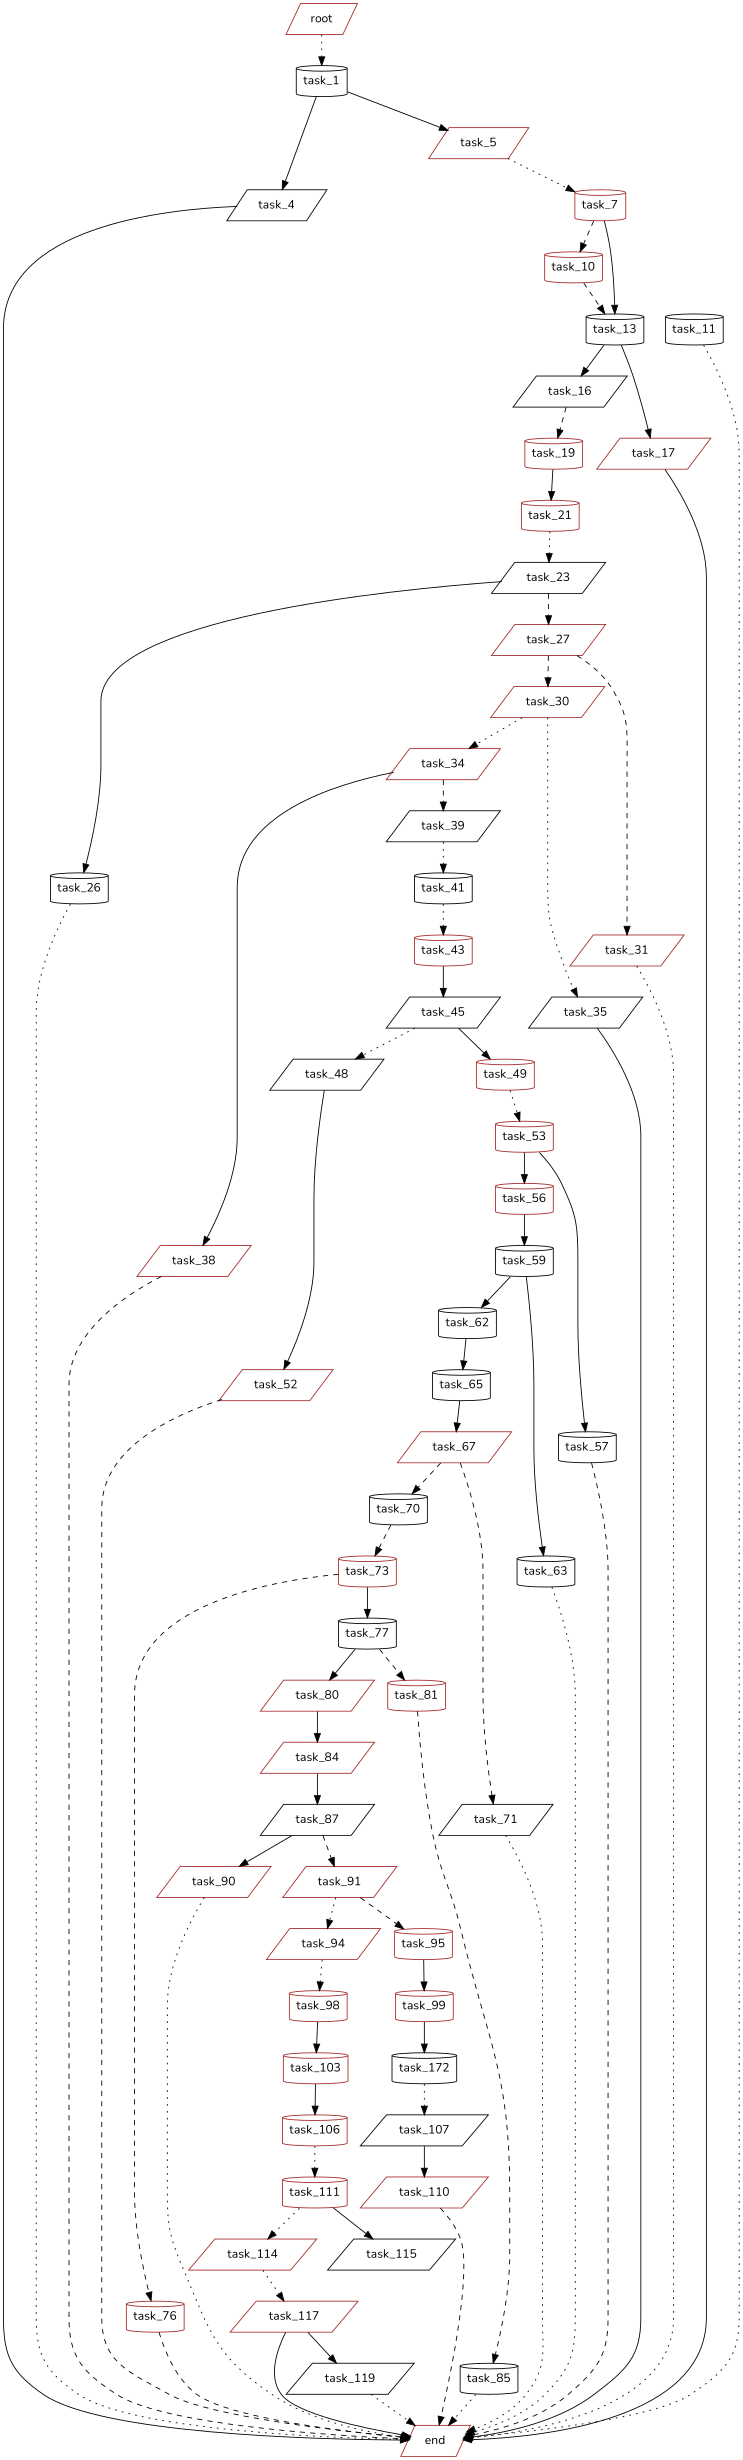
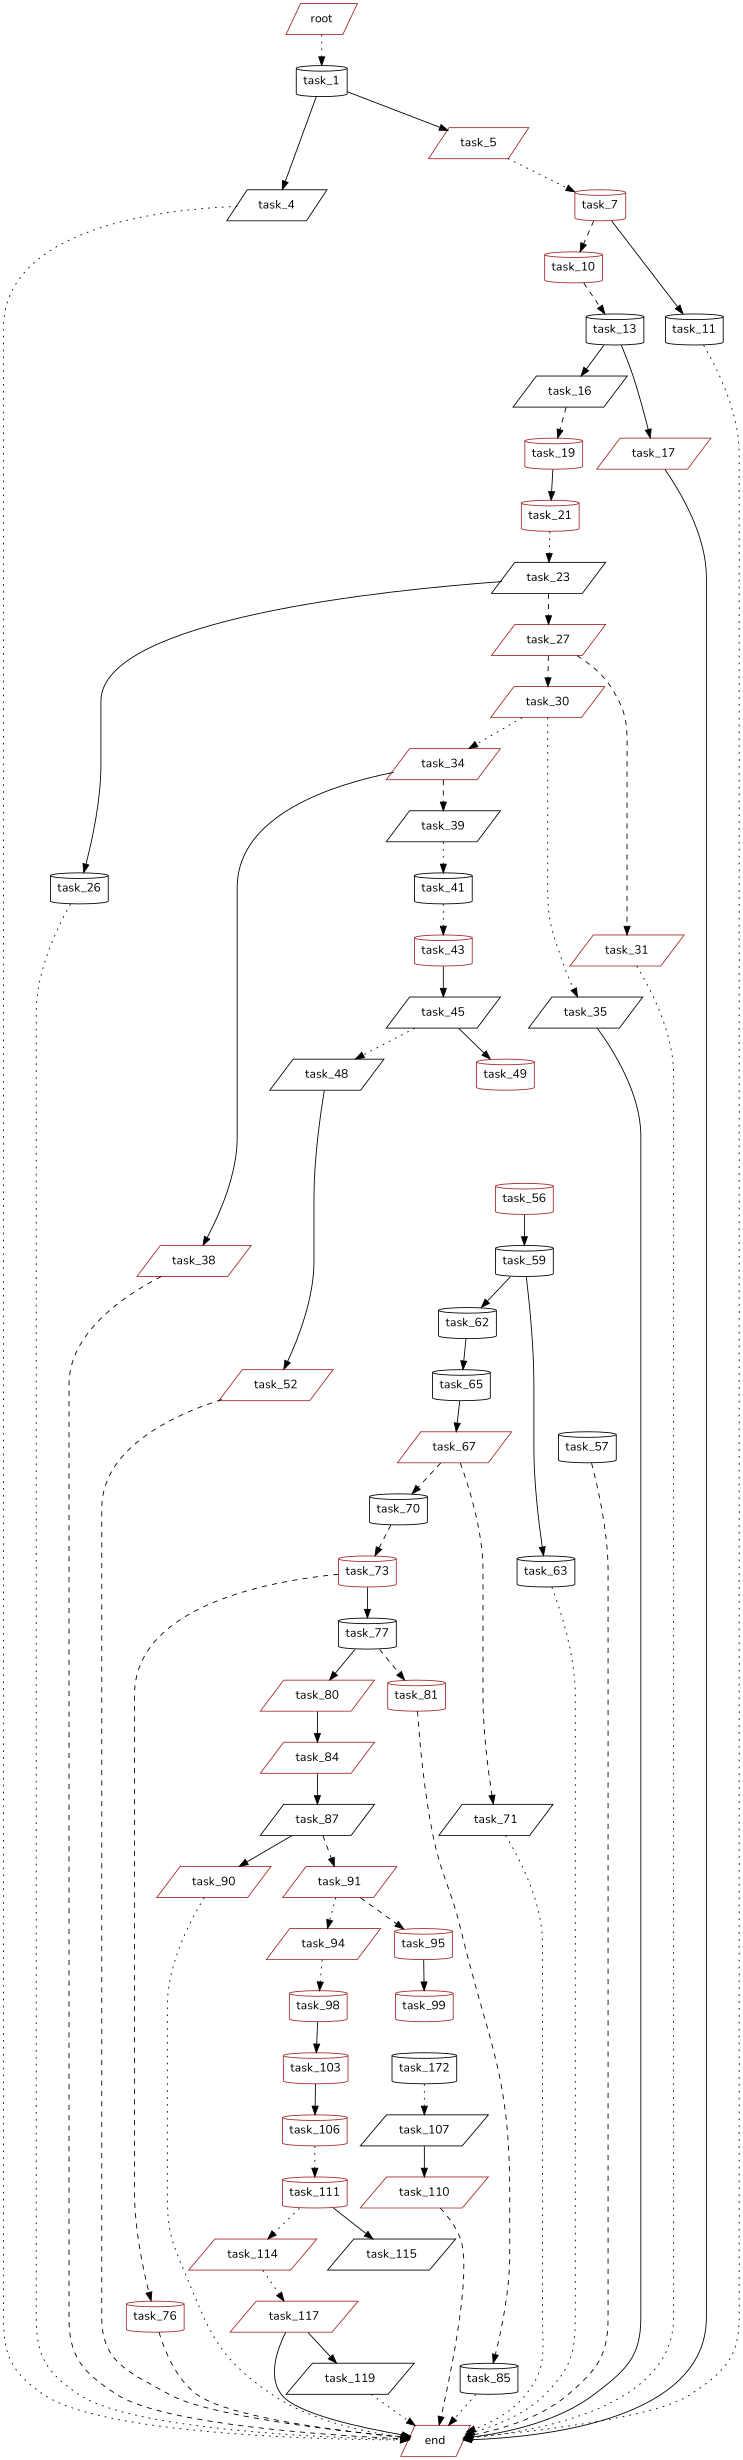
  digraph {
    fontname=Nunito
    node [color=brown fontname=Nunito shape=cylinder]
    edge [fontname=Nunito style=solid]
    task_1 [color=black]
    root [shape=parallelogram]
    task_4 [color=black shape=parallelogram]
    task_5 [shape=parallelogram]
    end [shape=parallelogram]
    task_7
    task_10
    task_11 [color=black]
    task_13 [color=black]
    task_16 [color=black shape=parallelogram]
    task_17 [shape=parallelogram]
    task_19
    task_21
    task_23 [color=black shape=parallelogram]
    task_26 [color=black]
    task_27 [shape=parallelogram]
    task_30 [shape=parallelogram]
    task_31 [shape=parallelogram]
    task_34 [shape=parallelogram]
    task_35 [color=black shape=parallelogram]
    task_38 [shape=parallelogram]
    task_39 [color=black shape=parallelogram]
    task_41 [color=black]
    task_43
    task_45 [color=black shape=parallelogram]
    task_48 [color=black shape=parallelogram]
    task_49
    task_52 [shape=parallelogram]
-   task_53
    task_56
    task_57 [color=black]
    task_59 [color=black]
    task_62 [color=black]
    task_63 [color=black]
    task_65 [color=black]
    task_67 [shape=parallelogram]
    task_70 [color=black]
    task_71 [color=black shape=parallelogram]
    task_73
    task_76
    task_77 [color=black]
    task_80 [shape=parallelogram]
    task_81
    task_84 [shape=parallelogram]
    task_85 [color=black]
    task_87 [color=black shape=parallelogram]
    task_90 [shape=parallelogram]
    task_91 [shape=parallelogram]
    task_94 [shape=parallelogram]
    task_95
    task_98
    task_99
    task_103
    n54 [color=black label=task_172]
    task_106
    task_107 [color=black shape=parallelogram]
    task_110 [shape=parallelogram]
    task_111
    task_114 [shape=parallelogram]
    task_115 [color=black shape=parallelogram]
    task_117 [shape=parallelogram]
    task_119 [color=black shape=parallelogram]
    task_1 -> task_4
    task_1 -> task_5
    root -> task_1 [style=dotted]
-   task_4 -> end
+   task_4 -> end [style=dotted]
    task_5 -> task_7 [style=dotted]
    task_7 -> task_10 [style=dashed]
-   task_7 -> task_13
+   task_7 -> task_11
    task_10 -> task_13 [style=dashed]
    task_11 -> end [style=dotted]
    task_13 -> task_16
    task_13 -> task_17
    task_16 -> task_19 [style=dashed]
    task_17 -> end
    task_19 -> task_21
    task_21 -> task_23 [style=dotted]
    task_23 -> task_26
    task_23 -> task_27 [style=dashed]
    task_26 -> end [style=dotted]
    task_27 -> task_30 [style=dashed]
    task_27 -> task_31 [style=dashed]
    task_30 -> task_34 [style=dotted]
    task_30 -> task_35 [style=dotted]
    task_31 -> end [style=dotted]
    task_34 -> task_38
    task_34 -> task_39 [style=dashed]
    task_35 -> end
    task_38 -> end [style=dashed]
    task_39 -> task_41 [style=dotted]
    task_41 -> task_43 [style=dotted]
    task_43 -> task_45
    task_45 -> task_48 [style=dotted]
    task_45 -> task_49
    task_48 -> task_52
-   task_49 -> task_53 [style=dotted]
    task_52 -> end [style=dashed]
-   task_53 -> task_56
-   task_53 -> task_57
    task_56 -> task_59
    task_57 -> end [style=dashed]
    task_59 -> task_62
    task_59 -> task_63
    task_62 -> task_65
    task_63 -> end [style=dotted]
    task_65 -> task_67
    task_67 -> task_70 [style=dashed]
    task_67 -> task_71 [style=dashed]
    task_70 -> task_73 [style=dashed]
    task_71 -> end [style=dotted]
    task_73 -> task_76 [style=dashed]
    task_73 -> task_77
    task_76 -> end [style=dashed]
    task_77 -> task_80
    task_77 -> task_81 [style=dashed]
    task_80 -> task_84
    task_81 -> task_85 [style=dashed]
    task_84 -> task_87
    task_85 -> end [style=dotted]
    task_87 -> task_90
    task_87 -> task_91 [style=dashed]
    task_90 -> end [style=dotted]
    task_91 -> task_94 [style=dotted]
    task_91 -> task_95 [style=dashed]
    task_94 -> task_98 [style=dotted]
    task_95 -> task_99
    task_98 -> task_103
-   task_99 -> n54
    task_103 -> task_106
    n54 -> task_107 [style=dotted]
    task_106 -> task_111 [style=dotted]
    task_107 -> task_110
    task_110 -> end [style=dashed]
    task_111 -> task_114 [style=dotted]
    task_111 -> task_115
    task_114 -> task_117 [style=dotted]
    task_117 -> end
    task_117 -> task_119
    task_119 -> end [style=dotted]
  }
